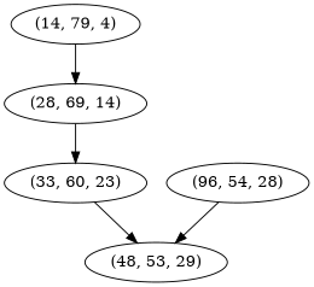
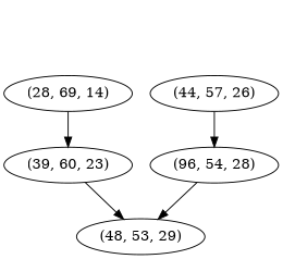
  digraph {
-   "(14, 79, 4)"
    "(28, 69, 14)"
-   "(39, 60, 23)" [label="(33, 60, 23)"]
+   "(39, 60, 23)"
    "(48, 53, 29)"
    n5 [label="(96, 54, 28)"]
-   "(14, 79, 4)" -> "(28, 69, 14)"
+   "(44, 57, 26)"
    "(28, 69, 14)" -> "(39, 60, 23)"
    "(39, 60, 23)" -> "(48, 53, 29)"
    n5 -> "(48, 53, 29)"
+   "(44, 57, 26)" -> n5
  }
